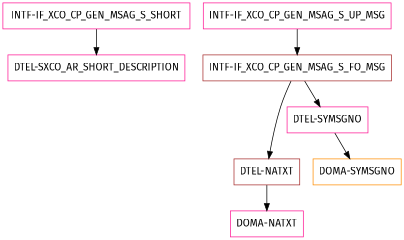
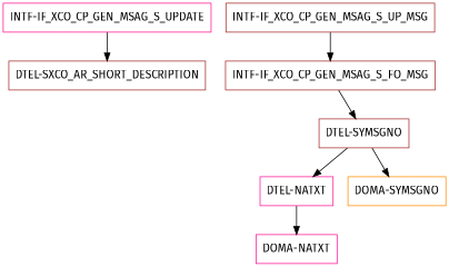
  digraph {
    fontname="Fira Sans"
    node [color=brown fontname="Fira Sans" shape=box]
    edge [fontname="Fira Sans"]
-   "INTF-IF_XCO_CP_GEN_MSAG_S_UPDATE" [color=deeppink label="INTF-IF_XCO_CP_GEN_MSAG_S_SHORT"]
-   "DTEL-SXCO_AR_SHORT_DESCRIPTION" [color=deeppink]
-   "INTF-IF_XCO_CP_GEN_MSAG_S_UP_MSG" [color=deeppink]
+   "INTF-IF_XCO_CP_GEN_MSAG_S_UPDATE" [color=deeppink]
+   "DTEL-SXCO_AR_SHORT_DESCRIPTION"
+   "INTF-IF_XCO_CP_GEN_MSAG_S_UP_MSG"
    "INTF-IF_XCO_CP_GEN_MSAG_S_FO_MSG"
-   "DTEL-NATXT"
-   "DTEL-SYMSGNO" [color=deeppink]
+   "DTEL-NATXT" [color=deeppink]
+   "DTEL-SYMSGNO"
    "DOMA-NATXT" [color=deeppink]
    "DOMA-SYMSGNO" [color=darkorange]
    "INTF-IF_XCO_CP_GEN_MSAG_S_UPDATE" -> "DTEL-SXCO_AR_SHORT_DESCRIPTION"
    "INTF-IF_XCO_CP_GEN_MSAG_S_UP_MSG" -> "INTF-IF_XCO_CP_GEN_MSAG_S_FO_MSG"
-   "INTF-IF_XCO_CP_GEN_MSAG_S_FO_MSG" -> "DTEL-NATXT"
+   "DTEL-SYMSGNO" -> "DTEL-NATXT"
    "INTF-IF_XCO_CP_GEN_MSAG_S_FO_MSG" -> "DTEL-SYMSGNO"
    "DTEL-NATXT" -> "DOMA-NATXT"
    "DTEL-SYMSGNO" -> "DOMA-SYMSGNO"
  }
